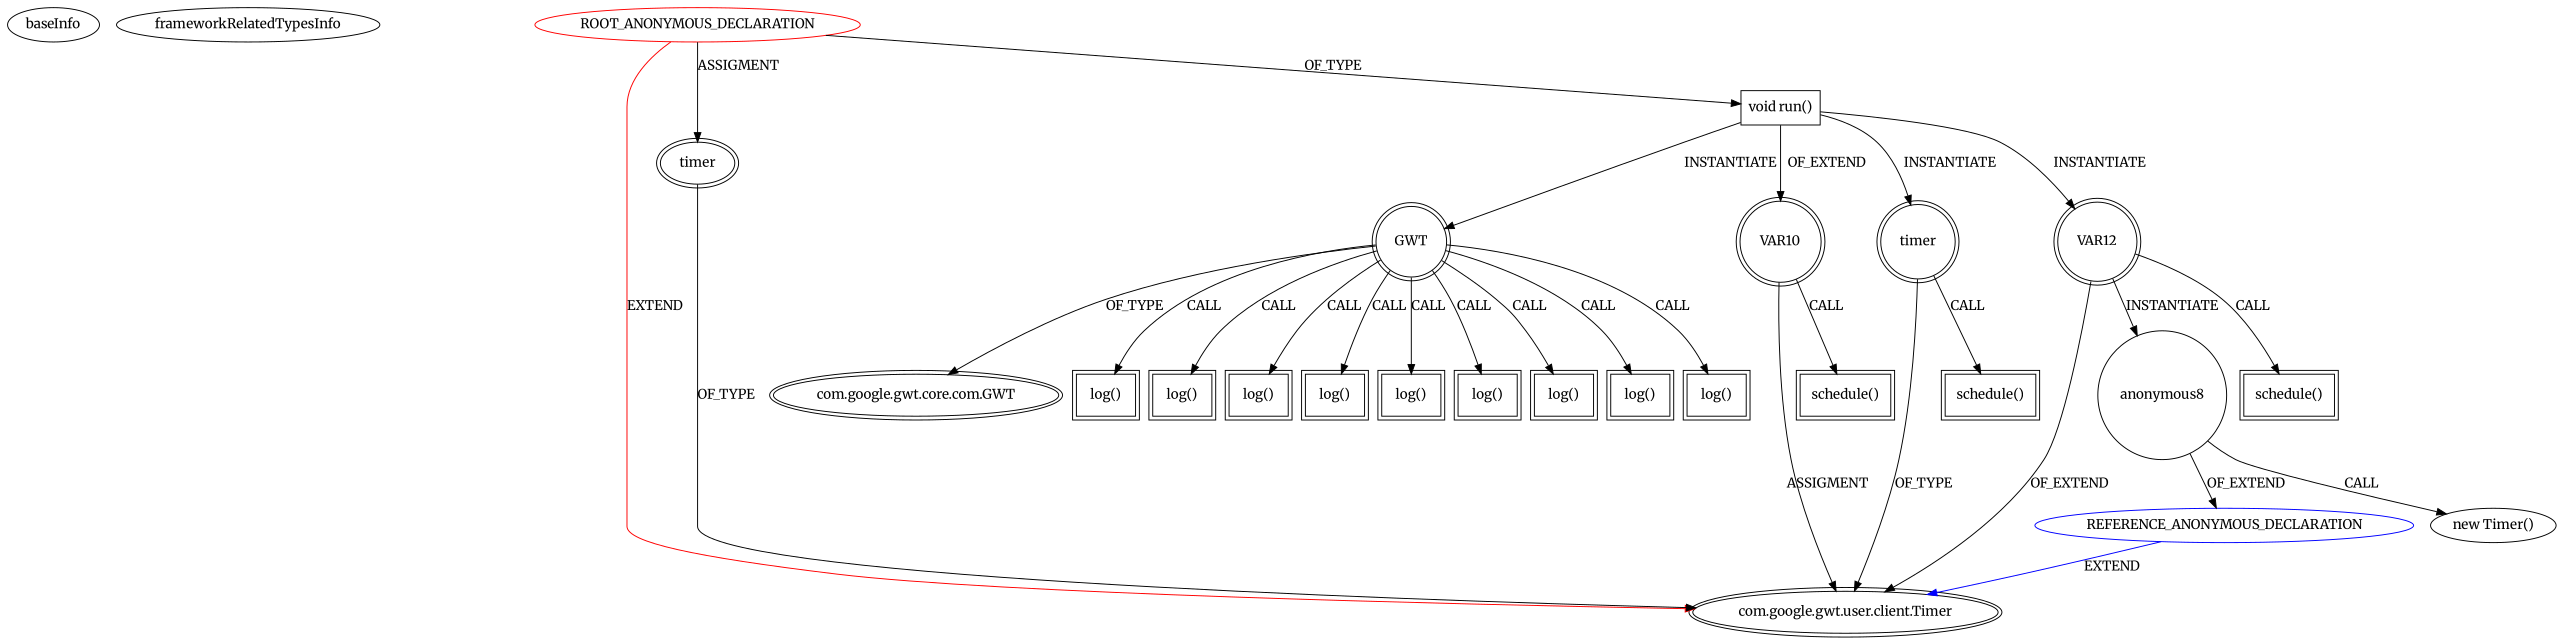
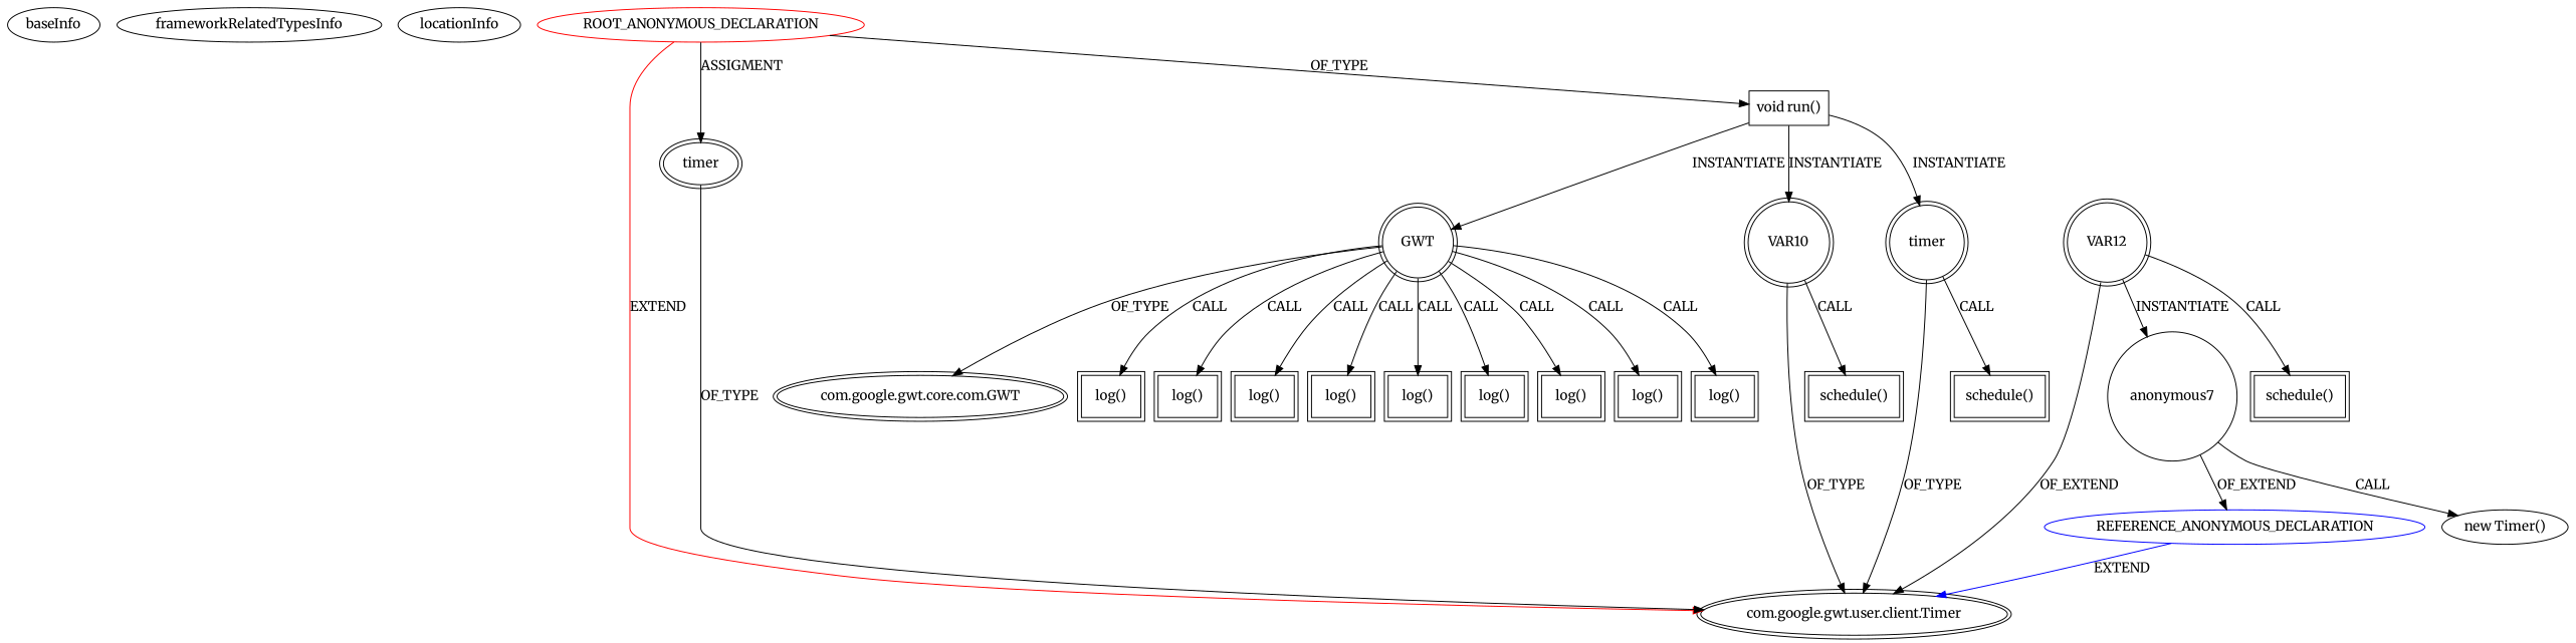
  digraph {
    fontname=Merriweather
    node [fontname=Merriweather isFrameworkType=true vertexType=INSIDE_CALL peripheries=2 shape=box]
    edge [fontname=Merriweather]
    baseInfo [category=extension_graph graphId=839 isAnonymous=true possibleRelation=true isFrameworkType="" vertexType="" peripheries="" shape=""]
    frameworkRelatedTypesInfo [0="com.google.gwt.user.client.Timer" isFrameworkType="" vertexType="" peripheries="" shape=""]
+   locationInfo [contextSignature="void nextPacket()" filePath="/betacraft-RdpGwtClient/RdpGwtClient-master/src/com/droidcloud/viewer/client/ISO.java" graphId=839 projectName="betacraft-RdpGwtClient" isFrameworkType="" vertexType="" peripheries="" shape=""]
    n4 [color=red isFrameworkType=false label=ROOT_ANONYMOUS_DECLARATION vertexType=ROOT_ANONYMOUS_DECLARATION peripheries="" shape=""]
    n5 [label="com.google.gwt.user.client.Timer" vertexType=FRAMEWORK_CLASS_TYPE shape=""]
    n6 [label=timer vertexType=OUTSIDE_VARIABLE_EXPRESION shape=""]
    n7 [isFrameworkType=false label="void run()" vertexType=OVERRIDING_METHOD_DECLARATION peripheries=""]
    n8 [label=GWT shape=circle vertexType=VARIABLE_EXPRESION]
    n9 [label=VAR10 shape=circle vertexType=VARIABLE_EXPRESION]
    n10 [label=timer shape=circle vertexType=VARIABLE_EXPRESION]
    n11 [label=VAR12 shape=circle vertexType=VARIABLE_EXPRESION]
    n12 [label="com.google.gwt.core.com.GWT" vertexType=FRAMEWORK_CLASS_TYPE shape=""]
    n13 [label="log()"]
    n14 [label="log()"]
    n15 [label="log()"]
    n16 [label="log()"]
    n17 [label="log()"]
    n18 [label="log()"]
    n19 [label="log()"]
    n20 [label="log()"]
    n21 [label="log()"]
-   n22 [isFrameworkType=false label=anonymous8 shape=circle vertexType=VARIABLE_EXPRESION peripheries=""]
+   n22 [isFrameworkType=false label=anonymous7 shape=circle vertexType=VARIABLE_EXPRESION peripheries=""]
    n23 [color=blue isFrameworkType=false label=REFERENCE_ANONYMOUS_DECLARATION vertexType=REFERENCE_ANONYMOUS_DECLARATION peripheries="" shape=""]
    n24 [isFrameworkType=false label="new Timer()" vertexType=CONSTRUCTOR_CALL peripheries="" shape=""]
    n25 [label="schedule()"]
    n26 [label="schedule()"]
    n27 [label="schedule()"]
    n4 -> n5 [color=red label=EXTEND]
    n4 -> n6 [label=ASSIGMENT]
    n4 -> n7 [label=OF_TYPE]
    n6 -> n5 [label=OF_TYPE]
    n7 -> n8 [label=INSTANTIATE]
-   n7 -> n9 [label=OF_EXTEND]
+   n7 -> n9 [label=INSTANTIATE]
    n7 -> n10 [label=INSTANTIATE]
-   n7 -> n11 [label=INSTANTIATE]
    n8 -> n12 [label=OF_TYPE]
    n8 -> n13 [label=CALL]
    n8 -> n14 [label=CALL]
    n8 -> n15 [label=CALL]
    n8 -> n16 [label=CALL]
    n8 -> n17 [label=CALL]
    n8 -> n18 [label=CALL]
    n8 -> n19 [label=CALL]
    n8 -> n20 [label=CALL]
    n8 -> n21 [label=CALL]
-   n9 -> n5 [label=ASSIGMENT]
+   n9 -> n5 [label=OF_TYPE]
    n9 -> n25 [label=CALL]
    n10 -> n5 [label=OF_TYPE]
    n10 -> n26 [label=CALL]
    n11 -> n5 [label=OF_EXTEND]
    n11 -> n22 [label=INSTANTIATE]
    n11 -> n27 [label=CALL]
    n22 -> n23 [label=OF_EXTEND]
    n22 -> n24 [label=CALL]
    n23 -> n5 [color=blue label=EXTEND]
  }
